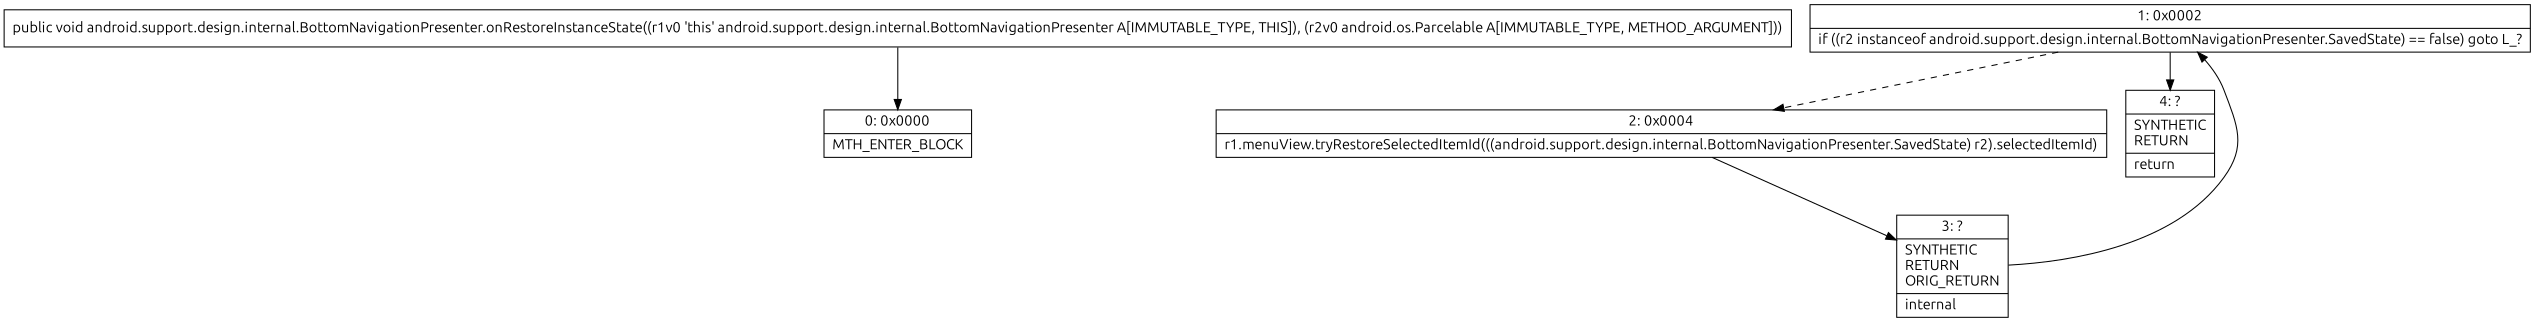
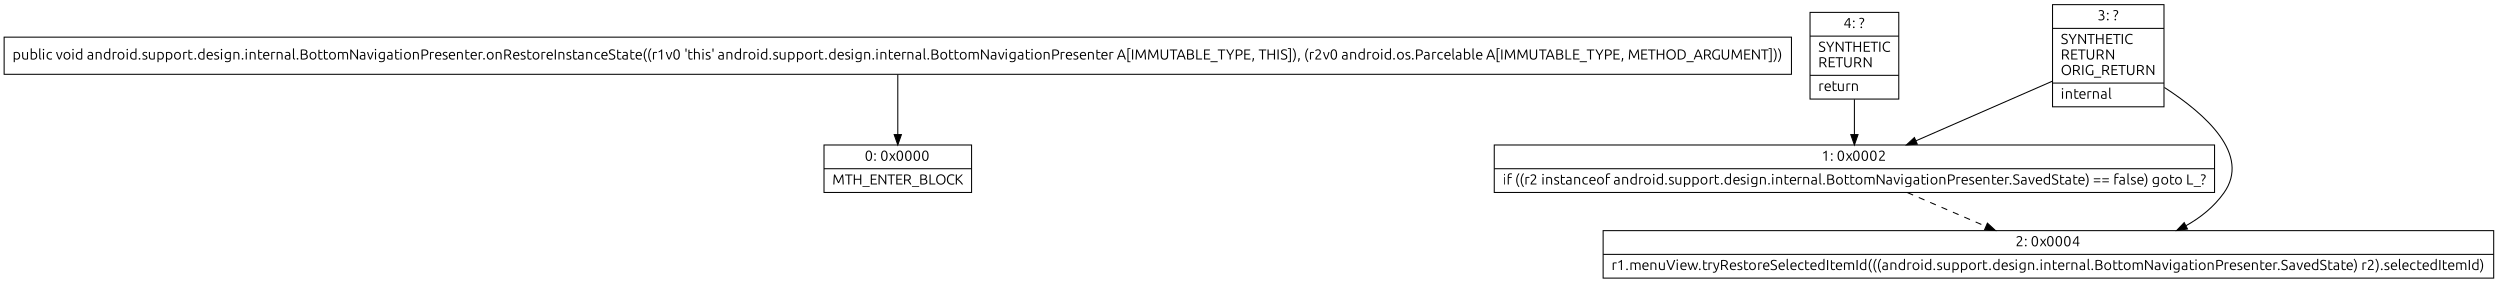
  digraph {
    fontname=Ubuntu
    node [fontname=Ubuntu shape=record]
    edge [fontname=Ubuntu]
    n1 [label="{0\:\ 0x0000|MTH_ENTER_BLOCK\l}"]
    n2 [label="{1\:\ 0x0002|if ((r2 instanceof android.support.design.internal.BottomNavigationPresenter.SavedState) == false) goto L_?\l}"]
    n3 [label="{2\:\ 0x0004|r1.menuView.tryRestoreSelectedItemId(((android.support.design.internal.BottomNavigationPresenter.SavedState) r2).selectedItemId)\l}"]
    n4 [label="{4\:\ ?|SYNTHETIC\lRETURN\l|return\l}"]
    n5 [label="{3\:\ ?|SYNTHETIC\lRETURN\lORIG_RETURN\l|internal\l}"]
    n6 [label="{public void android.support.design.internal.BottomNavigationPresenter.onRestoreInstanceState((r1v0 'this' android.support.design.internal.BottomNavigationPresenter A[IMMUTABLE_TYPE, THIS]), (r2v0 android.os.Parcelable A[IMMUTABLE_TYPE, METHOD_ARGUMENT])) }"]
    n2 -> n3 [style=dashed]
-   n2 -> n4
-   n3 -> n5
+   n4 -> n2
+   n5 -> n3
    n5 -> n2
    n6 -> n1
  }
